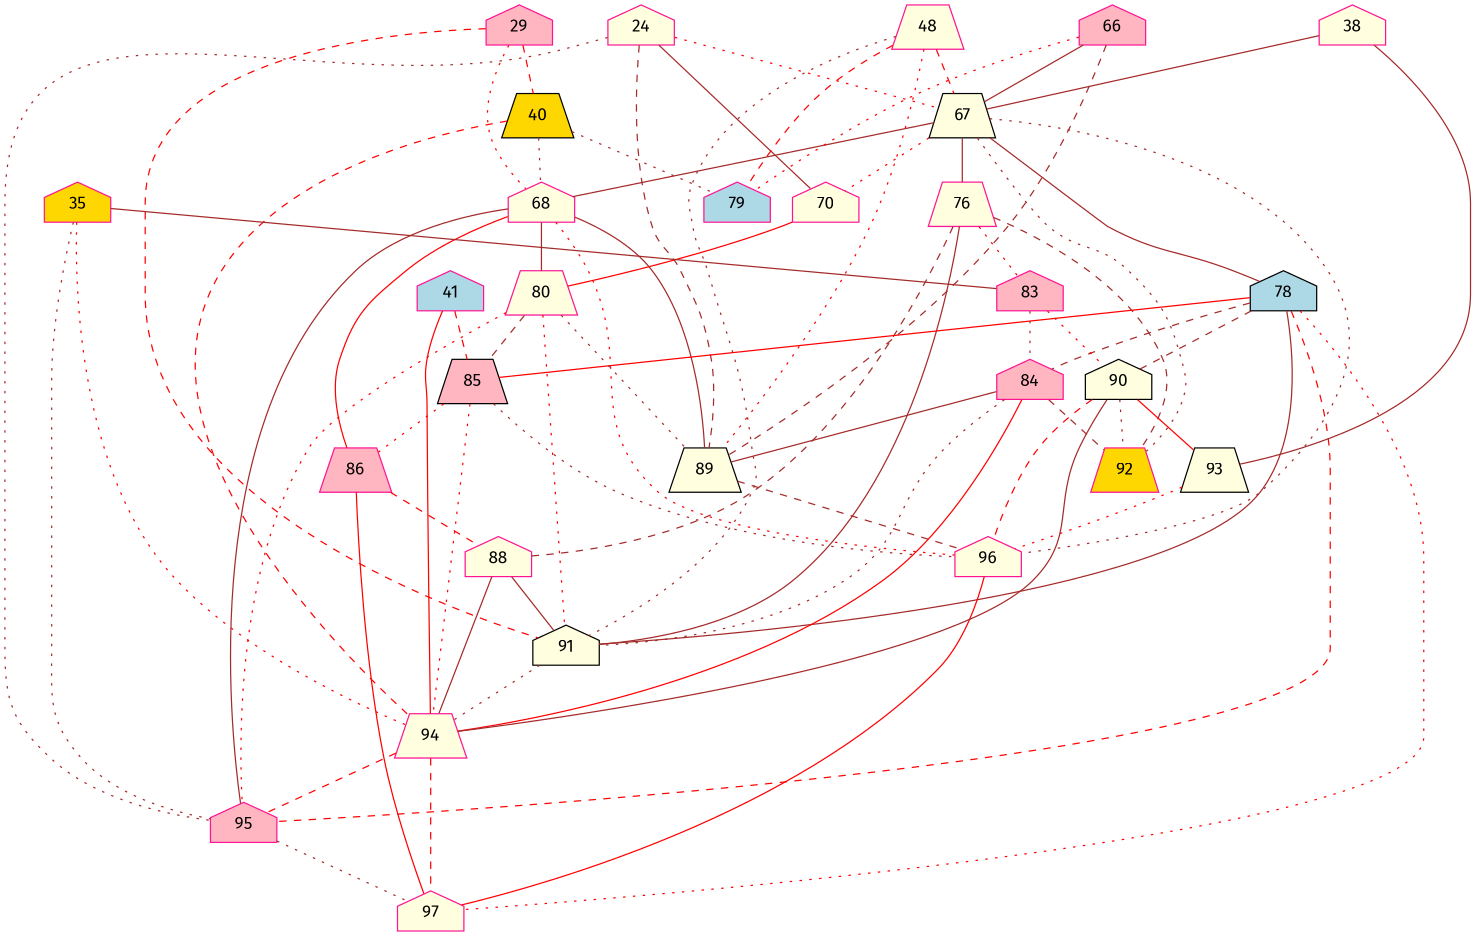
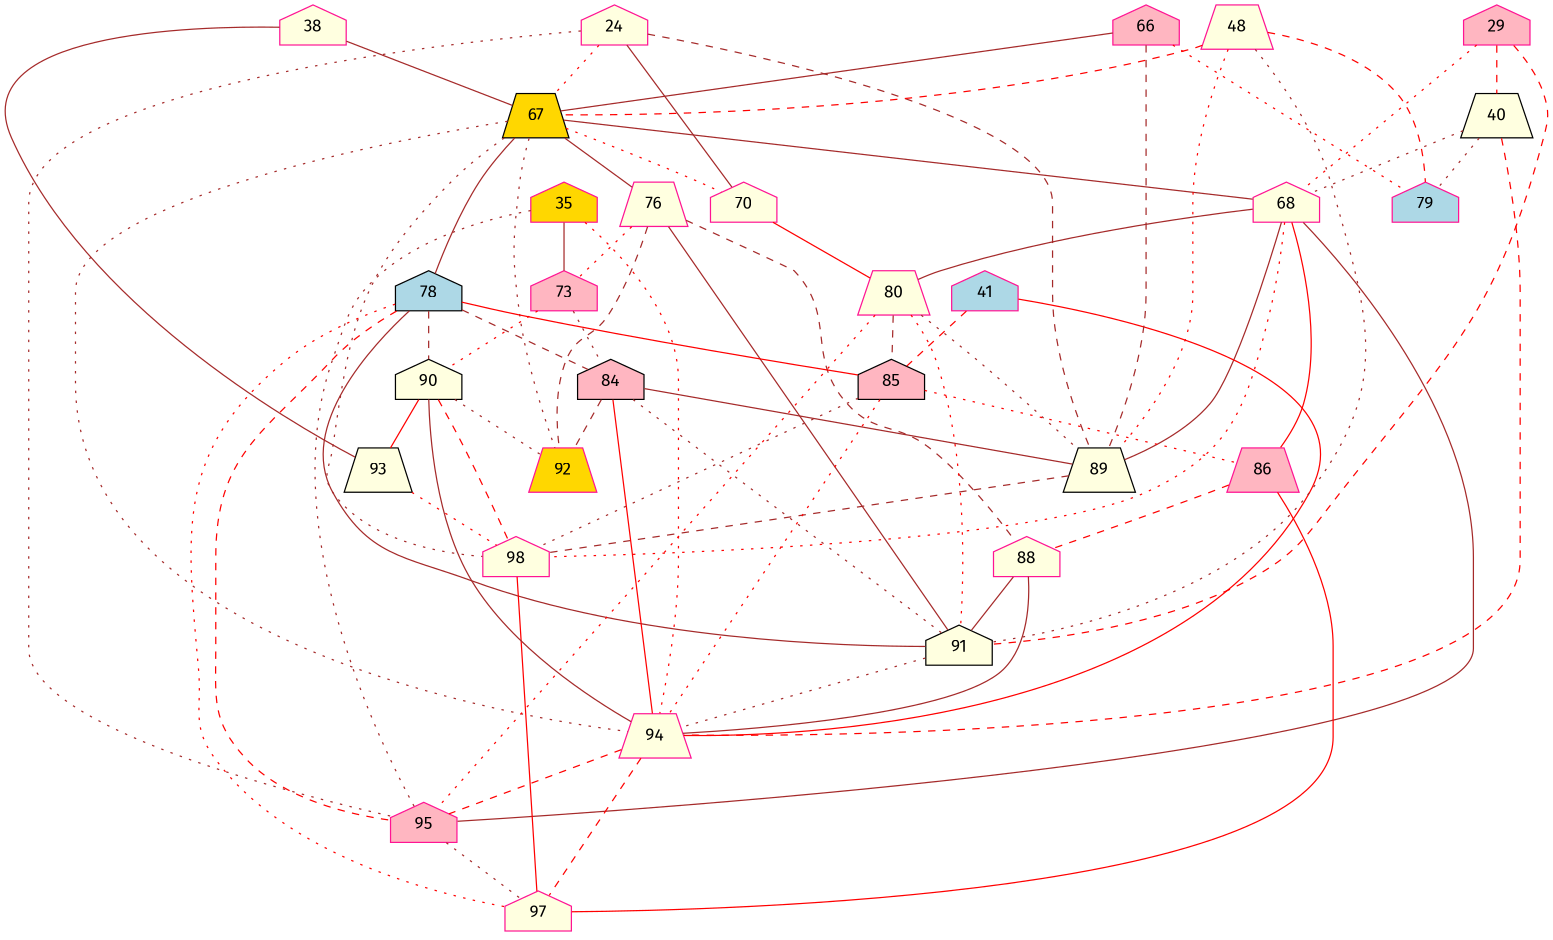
  graph {
    fontname="Fira Sans"
    node [color=deeppink fillcolor=lightyellow fontname="Fira Sans" shape=house style=filled]
    edge [color=brown fontname="Fira Sans" style=dotted]
    24 [super="+19"]
-   67 [color=black shape=trapezium super="+36+57+62"]
+   67 [color=black fillcolor=gold shape=trapezium super="+36+57+62"]
    70
    89 [color=black shape=trapezium super="+12+63"]
    95 [fillcolor=lightpink super="+81+69"]
    68 [super="+64"]
    94 [shape=trapezium super="+54+61+73+56"]
    76 [shape=trapezium super="+72"]
    78 [color=black fillcolor=lightblue super="+74+45"]
    92 [fillcolor=gold shape=trapezium super="+87"]
-   96 [super="+2+58+6"]
+   96 [super="+2+58+6" label=98]
    80 [shape=trapezium super="+23+44+55+49+14"]
    97 [super="+34+77"]
-   40 [color=black fillcolor=gold shape=trapezium super="+7"]
+   40 [color=black shape=trapezium super="+7"]
    79 [fillcolor=lightblue]
    29 [fillcolor=lightpink]
    91 [color=black super="+65+75"]
    86 [fillcolor=lightpink shape=trapezium super="+4"]
-   83 [fillcolor=lightpink super="+52"]
-   84 [fillcolor=lightpink super="+42+53"]
+   83 [fillcolor=lightpink super="+52" label=73]
+   84 [color=black fillcolor=lightpink super="+42+53"]
    90 [color=black super="+28+51"]
    35 [fillcolor=gold]
    38
    93 [color=black shape=trapezium super="+71"]
-   85 [color=black fillcolor=lightpink shape=trapezium super="+82"]
+   85 [color=black fillcolor=lightpink super="+82"]
    41 [fillcolor=lightblue]
    48 [shape=trapezium super="+47"]
    66 [fillcolor=lightpink super="+50"]
    88 [super="+3"]
    24 -- 67 [color=red]
    24 -- 70 [style=solid weight=2]
    24 -- 89 [style=dashed]
    24 -- 95 [weight=2]
    67 -- 70 [color=red]
    67 -- 68 [style=solid]
+   67 -- 94 [weight=3]
    67 -- 76 [style=solid]
    67 -- 78 [style=solid weight=2]
    67 -- 92
    67 -- 96
    70 -- 80 [color=red style=solid]
    89 -- 96 [style=dashed]
    95 -- 97
    68 -- 89 [style=solid]
    68 -- 95 [style=solid]
    68 -- 96 [color=red weight=3]
    68 -- 80 [style=solid weight=2]
    68 -- 86 [color=red style=solid weight=2]
    94 -- 95 [color=red style=dashed weight=4]
    94 -- 97 [color=red style=dashed weight=2]
    76 -- 92 [style=dashed]
    76 -- 91 [style=solid]
    76 -- 83 [color=red weight=2]
    76 -- 88 [style=dashed]
    78 -- 95 [color=red style=dashed weight=3]
    78 -- 97 [color=red]
    78 -- 91 [style=solid]
    78 -- 84 [style=dashed]
    78 -- 90 [style=dashed weight=2]
    78 -- 85 [color=red style=solid weight=2]
    96 -- 97 [color=red style=solid]
    80 -- 89
    80 -- 95 [color=red weight=2]
    80 -- 91 [color=red weight=6]
    80 -- 85 [style=dashed weight=2]
    40 -- 68
    40 -- 94 [color=red style=dashed weight=2]
    40 -- 79
    29 -- 68 [color=red]
    29 -- 40 [color=red style=dashed weight=2]
    29 -- 91 [color=red style=dashed]
    91 -- 94 [weight=2]
    86 -- 97 [color=red style=solid]
    86 -- 88 [color=red style=dashed weight=2]
    83 -- 84
    83 -- 90 [color=red weight=2]
    84 -- 89 [style=solid weight=2]
    84 -- 94 [color=red style=solid]
    84 -- 92 [style=dashed weight=2]
    84 -- 91
    90 -- 94 [style=solid weight=2]
    90 -- 92 [weight=2]
    90 -- 96 [color=red style=dashed]
    90 -- 93 [color=red style=solid]
    35 -- 95
    35 -- 94 [color=red weight=2]
    35 -- 83 [style=solid]
    38 -- 67 [style=solid]
    38 -- 93 [style=solid]
    93 -- 96 [color=red weight=2]
    85 -- 94 [color=red weight=3]
    85 -- 96
    85 -- 86 [color=red]
    41 -- 94 [color=red style=solid]
    41 -- 85 [color=red style=dashed weight=3]
    48 -- 67 [color=red style=dashed weight=3]
    48 -- 89 [color=red]
    48 -- 79 [color=red style=dashed]
    48 -- 91
    66 -- 67 [style=solid]
    66 -- 89 [style=dashed weight=3]
    66 -- 79 [color=red weight=2]
    88 -- 94 [style=solid weight=2]
    88 -- 91 [style=solid]
  }
